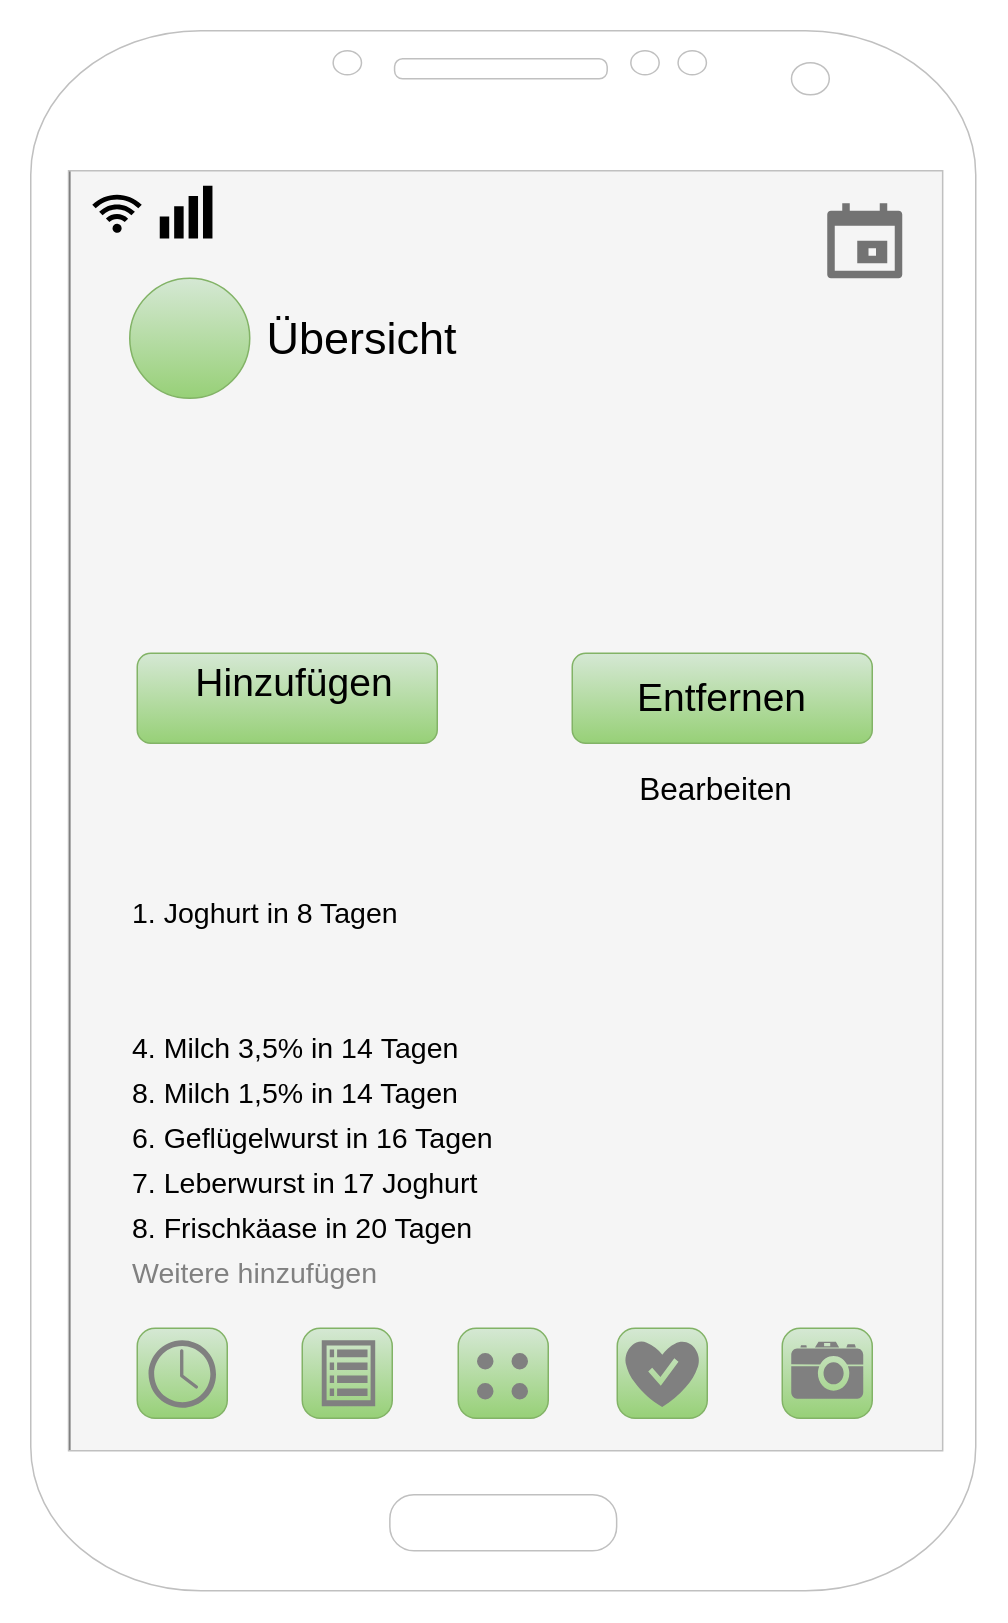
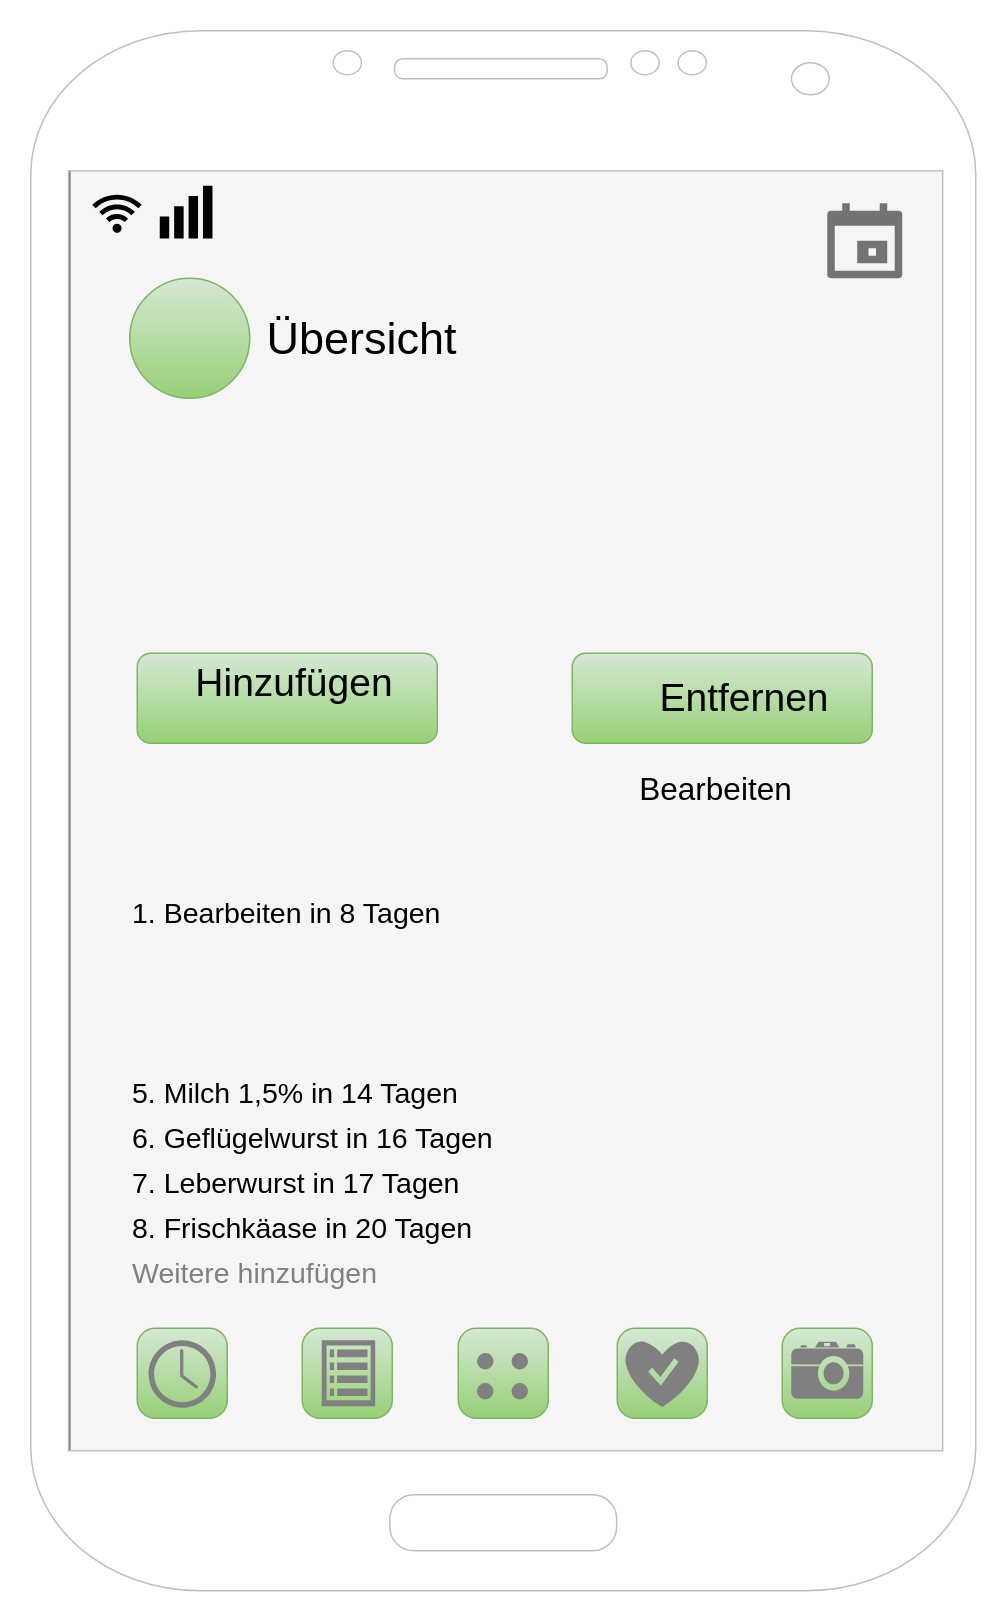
  <mxCell id="0" />
  <mxCell id="1" parent="0" />
  <mxCell id="2" value="" style="whiteSpace=wrap;html=1;fillColor=#f5f5f5;strokeColor=#666666;fontColor=#333333;noLabel=0;movable=0;resizable=0;rotatable=0;deletable=0;editable=0;locked=1;connectable=0;" parent="1" vertex="1"><mxGeometry x="46" y="112" width="582" height="856" as="geometry" /></mxCell>
  <mxCell id="3" value="" style="verticalLabelPosition=bottom;verticalAlign=top;html=1;shadow=0;dashed=0;strokeWidth=1;shape=mxgraph.android.phone2;strokeColor=#c0c0c0;" parent="1" vertex="1"><mxGeometry x="20" y="20" width="630" height="1040" as="geometry" /></mxCell>
  <mxCell id="4" value="" style="ellipse;whiteSpace=wrap;html=1;aspect=fixed;fillColor=#d5e8d4;strokeColor=#82b366;gradientColor=#97d077;" parent="1" vertex="1"><mxGeometry x="86" y="185" width="80" height="80" as="geometry" /></mxCell>
  <mxCell id="5" value="&lt;font color=&quot;#000000&quot;&gt;&lt;span style=&quot;font-size: 30px;&quot;&gt;Übersicht&lt;/span&gt;&lt;/font&gt;" style="text;html=1;align=center;verticalAlign=middle;whiteSpace=wrap;rounded=0;" parent="1" vertex="1"><mxGeometry x="211" y="210" width="60" height="30" as="geometry" /></mxCell>
  <mxCell id="6" value="" style="rounded=1;whiteSpace=wrap;html=1;fillColor=#d5e8d4;gradientColor=#97d077;strokeColor=#82b366;" parent="1" vertex="1"><mxGeometry x="91" y="435" width="200" height="60" as="geometry" /></mxCell>
  <mxCell id="7" value="" style="rounded=1;whiteSpace=wrap;html=1;fillColor=#d5e8d4;gradientColor=#97d077;strokeColor=#82b366;" parent="1" vertex="1"><mxGeometry x="381" y="435" width="200" height="60" as="geometry" /></mxCell>
  <mxCell id="8" value="&lt;font style=&quot;color: rgb(0, 0, 0); font-size: 26px;&quot;&gt;Hinzufügen&lt;/font&gt;" style="text;html=1;align=center;verticalAlign=middle;whiteSpace=wrap;rounded=0;" parent="1" vertex="1"><mxGeometry x="126" y="440" width="140" height="30" as="geometry" /></mxCell>
- <mxCell id="9" value="&lt;font style=&quot;font-size: 26px; color: rgb(0, 0, 0);&quot;&gt;Entfernen&lt;/font&gt;" style="text;html=1;align=center;verticalAlign=middle;whiteSpace=wrap;rounded=0;" parent="1" vertex="1"><mxGeometry x="411" y="450" width="140" height="30" as="geometry" /></mxCell>
+ <mxCell id="9" value="&lt;font style=&quot;font-size: 26px; color: rgb(0, 0, 0);&quot;&gt;Entfernen&lt;/font&gt;" style="text;html=1;align=center;verticalAlign=middle;whiteSpace=wrap;rounded=0;" parent="1" vertex="1"><mxGeometry x="426" y="450" width="140" height="30" as="geometry" /></mxCell>
  <mxCell id="10" value="" style="rounded=1;whiteSpace=wrap;html=1;arcSize=20;fillColor=#d5e8d4;gradientColor=#97d077;strokeColor=#82b366;" parent="1" vertex="1"><mxGeometry x="91" y="885" width="60" height="60" as="geometry" /></mxCell>
  <mxCell id="11" value="" style="rounded=1;whiteSpace=wrap;html=1;arcSize=20;fillColor=#d5e8d4;gradientColor=#97d077;strokeColor=#82b366;" parent="1" vertex="1"><mxGeometry x="201" y="885" width="60" height="60" as="geometry" /></mxCell>
  <mxCell id="12" value="" style="rounded=1;whiteSpace=wrap;html=1;arcSize=20;fillColor=#d5e8d4;gradientColor=#97d077;strokeColor=#82b366;" parent="1" vertex="1"><mxGeometry x="305" y="885" width="60" height="60" as="geometry" /></mxCell>
  <mxCell id="13" value="" style="rounded=1;whiteSpace=wrap;html=1;arcSize=20;fillColor=#d5e8d4;gradientColor=#97d077;strokeColor=#82b366;" parent="1" vertex="1"><mxGeometry x="411" y="885" width="60" height="60" as="geometry" /></mxCell>
  <mxCell id="14" value="" style="rounded=1;whiteSpace=wrap;html=1;arcSize=20;fillColor=#d5e8d4;gradientColor=#97d077;strokeColor=#82b366;" parent="1" vertex="1"><mxGeometry x="521" y="885" width="60" height="60" as="geometry" /></mxCell>
  <mxCell id="15" value="" style="html=1;dashed=0;aspect=fixed;verticalLabelPosition=bottom;verticalAlign=top;align=center;shape=mxgraph.gmdl.calendar;strokeColor=none;fillColor=#737373;shadow=0;sketch=0;" parent="1" vertex="1"><mxGeometry x="551" y="135" width="50" height="50" as="geometry" /></mxCell>
  <mxCell id="16" value="" style="shape=ellipse;html=1;sketch=0;strokeColor=#808080;fillColor=#808080;" parent="1" vertex="1"><mxGeometry x="318" y="902" width="10" height="10" as="geometry" /></mxCell>
  <mxCell id="17" value="" style="shape=ellipse;html=1;sketch=0;fillColor=#808080;strokeColor=#808080;" parent="1" vertex="1"><mxGeometry x="341" y="902" width="10" height="10" as="geometry" /></mxCell>
  <mxCell id="18" value="" style="shape=ellipse;html=1;sketch=0;strokeColor=#808080;fillColor=#808080;" parent="1" vertex="1"><mxGeometry x="318" y="922" width="10" height="10" as="geometry" /></mxCell>
  <mxCell id="19" value="" style="shape=ellipse;html=1;sketch=0;fillColor=#808080;strokeColor=#808080;" parent="1" vertex="1"><mxGeometry x="341" y="922" width="10" height="10" as="geometry" /></mxCell>
  <mxCell id="20" value="" style="sketch=0;html=1;aspect=fixed;strokeColor=none;shadow=0;fillColor=#808080;verticalAlign=top;labelPosition=center;verticalLabelPosition=bottom;shape=mxgraph.gcp2.view_list" parent="1" vertex="1"><mxGeometry x="214" y="893" width="35.64" height="44" as="geometry" /></mxCell>
  <mxCell id="21" value="" style="verticalLabelPosition=bottom;html=1;verticalAlign=top;align=center;strokeColor=none;fillColor=#808080;shape=mxgraph.azure.healthy;" parent="1" vertex="1"><mxGeometry x="416" y="892.5" width="50" height="45" as="geometry" /></mxCell>
  <mxCell id="22" value="" style="sketch=0;pointerEvents=1;shadow=0;dashed=0;html=1;strokeColor=none;fillColor=#808080;labelPosition=center;verticalLabelPosition=bottom;verticalAlign=top;outlineConnect=0;align=center;shape=mxgraph.office.concepts.clock;" parent="1" vertex="1"><mxGeometry x="98.5" y="893" width="45" height="45" as="geometry" /></mxCell>
  <mxCell id="23" value="" style="shape=mxgraph.signs.tech.camera_2;html=1;pointerEvents=1;fillColor=#808080;strokeColor=none;verticalLabelPosition=bottom;verticalAlign=top;align=center;" parent="1" vertex="1"><mxGeometry x="527" y="894" width="48" height="38" as="geometry" /></mxCell>
  <mxCell id="24" value="" style="sketch=0;aspect=fixed;pointerEvents=1;shadow=0;dashed=0;html=1;strokeColor=none;labelPosition=center;verticalLabelPosition=bottom;verticalAlign=top;align=center;fillColor=#000000;shape=mxgraph.mscae.enterprise.wireless_connection;direction=north;" parent="1" vertex="1"><mxGeometry x="61" y="127" width="33" height="27.72" as="geometry" /></mxCell>
  <mxCell id="25" value="&lt;font style=&quot;color: rgb(0, 0, 0); font-size: 21px;&quot;&gt;Bearbeiten&lt;/font&gt;" style="text;html=1;align=center;verticalAlign=middle;whiteSpace=wrap;rounded=0;" parent="1" vertex="1"><mxGeometry x="407" y="510" width="140" height="30" as="geometry" /></mxCell>
  <mxCell id="26" value="" style="points=[[0,0.58,0],[0.09,0.58,0],[0.36,0.39,0],[0.64,0.195,0],[0.91,0,0],[1,0,0],[1,0.25,0],[1,0.5,0],[1,0.75,0],[1,1,0],[0,1,0],[0.09,1,0],[0.36,1,0],[0.64,1,0],[0.91,1,0],[0,0.79,0]];verticalLabelPosition=bottom;sketch=0;html=1;verticalAlign=top;aspect=fixed;align=center;pointerEvents=1;shape=mxgraph.cisco19.wifi_indicator;fillColor=#000000;strokeColor=none;" parent="1" vertex="1"><mxGeometry x="106" y="123.29" width="35.14" height="35.14" as="geometry" /></mxCell>
- <mxCell id="27" value="&lt;font style=&quot;color: rgb(0, 0, 0); font-size: 19px;&quot;&gt;1. Joghurt in 8 Tagen&lt;/font&gt;" style="text;html=1;align=left;verticalAlign=middle;whiteSpace=wrap;rounded=0;" parent="1" vertex="1"><mxGeometry x="86" y="594" width="426" height="30" as="geometry" /></mxCell>
- <mxCell id="28" value="&lt;font style=&quot;color: rgb(0, 0, 0); font-size: 19px;&quot;&gt;4. Milch 3,5% in 14&amp;nbsp;&lt;/font&gt;&lt;span style=&quot;color: rgb(0, 0, 0); font-size: 19px; background-color: transparent;&quot;&gt;Tagen&lt;/span&gt;" style="text;html=1;align=left;verticalAlign=middle;whiteSpace=wrap;rounded=0;" parent="1" vertex="1"><mxGeometry x="86" y="684" width="426" height="30" as="geometry" /></mxCell>
- <mxCell id="29" value="&lt;font style=&quot;color: rgb(0, 0, 0); font-size: 19px;&quot;&gt;8. Milch 1,5% in 14 Tagen&lt;/font&gt;" style="text;html=1;align=left;verticalAlign=middle;whiteSpace=wrap;rounded=0;" parent="1" vertex="1"><mxGeometry x="86" y="714" width="426" height="30" as="geometry" /></mxCell>
+ <mxCell id="27" value="&lt;font style=&quot;color: rgb(0, 0, 0); font-size: 19px;&quot;&gt;1. Bearbeiten in 8 Tagen&lt;/font&gt;" style="text;html=1;align=left;verticalAlign=middle;whiteSpace=wrap;rounded=0;" parent="1" vertex="1"><mxGeometry x="86" y="594" width="426" height="30" as="geometry" /></mxCell>
+ <mxCell id="29" value="&lt;font style=&quot;color: rgb(0, 0, 0); font-size: 19px;&quot;&gt;5. Milch 1,5% in 14 Tagen&lt;/font&gt;" style="text;html=1;align=left;verticalAlign=middle;whiteSpace=wrap;rounded=0;" parent="1" vertex="1"><mxGeometry x="86" y="714" width="426" height="30" as="geometry" /></mxCell>
  <mxCell id="30" value="&lt;font style=&quot;color: rgb(0, 0, 0); font-size: 19px;&quot;&gt;6. Geflügelwurst in 16 Tagen&lt;/font&gt;" style="text;html=1;align=left;verticalAlign=middle;whiteSpace=wrap;rounded=0;" parent="1" vertex="1"><mxGeometry x="86" y="744" width="426" height="30" as="geometry" /></mxCell>
- <mxCell id="31" value="&lt;font style=&quot;color: rgb(0, 0, 0); font-size: 19px;&quot;&gt;7. Leberwurst in 17 Joghurt&lt;/font&gt;" style="text;html=1;align=left;verticalAlign=middle;whiteSpace=wrap;rounded=0;" parent="1" vertex="1"><mxGeometry x="86" y="774" width="426" height="30" as="geometry" /></mxCell>
+ <mxCell id="31" value="&lt;font style=&quot;color: rgb(0, 0, 0); font-size: 19px;&quot;&gt;7. Leberwurst in 17 Tagen&lt;/font&gt;" style="text;html=1;align=left;verticalAlign=middle;whiteSpace=wrap;rounded=0;" parent="1" vertex="1"><mxGeometry x="86" y="774" width="426" height="30" as="geometry" /></mxCell>
  <mxCell id="32" value="&lt;font style=&quot;color: rgb(0, 0, 0); font-size: 19px;&quot;&gt;8. Frischkäase in 20 Tagen&lt;/font&gt;" style="text;html=1;align=left;verticalAlign=middle;whiteSpace=wrap;rounded=0;" parent="1" vertex="1"><mxGeometry x="86" y="804" width="426" height="30" as="geometry" /></mxCell>
  <mxCell id="33" value="&lt;font style=&quot;font-size: 19px; color: rgb(128, 128, 128);&quot;&gt;Weitere hinzufügen&lt;/font&gt;" style="text;html=1;align=left;verticalAlign=middle;whiteSpace=wrap;rounded=0;" parent="1" vertex="1"><mxGeometry x="86" y="834" width="426" height="30" as="geometry" /></mxCell>
